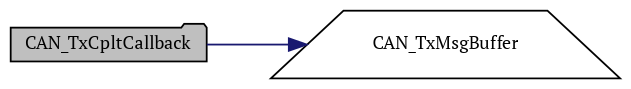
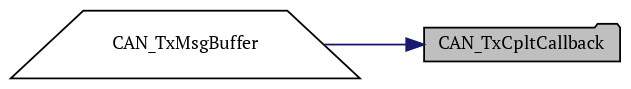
  digraph {
    rankdir=LR
    fontname="PT Serif"
    node [color=black fontname="PT Serif" fontsize=10 style=filled]
    n1 [fillcolor=grey75 fontcolor=black height=0.2 label=CAN_TxCpltCallback shape=folder width=0.4]
    n2 [fillcolor=white height=0.2 label=CAN_TxMsgBuffer shape=trapezium width=0.4]
-   n1 -> n2 [color=midnightblue fontname="PT Serif" fontsize=10 labelfontname=Helvetica labelfontsize=10 style=solid]
+   n2 -> n1 [color=midnightblue fontname="PT Serif" fontsize=10 labelfontname=Helvetica labelfontsize=10 style=solid]
  }
